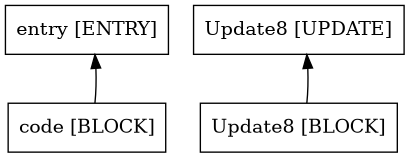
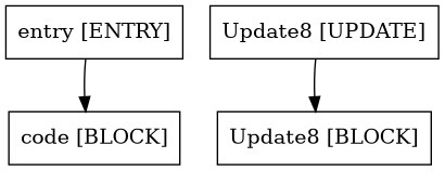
  digraph {
    node [shape=box]
    "entry [ENTRY]"
    "code [BLOCK]"
    "Update8 [UPDATE]"
    "Update8 [BLOCK]"
-   "code [BLOCK]" -> "entry [ENTRY]"
-   "Update8 [BLOCK]" -> "Update8 [UPDATE]"
+   "entry [ENTRY]" -> "code [BLOCK]"
+   "Update8 [UPDATE]" -> "Update8 [BLOCK]"
  }
